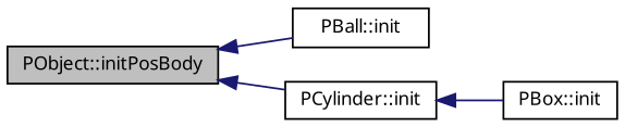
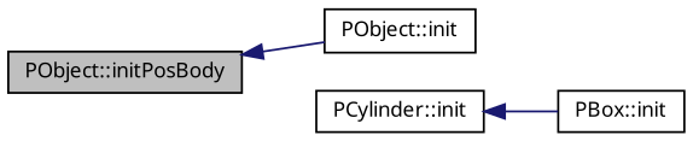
  digraph {
    fontname="Noto Sans"
    rankdir=LR
    node [color=black fillcolor=white fontname="Noto Sans" fontsize=10 shape=record style=filled]
    edge [color=midnightblue dir=back fontname="Noto Sans" fontsize=10 labelfontname=Helvetica labelfontsize=10 style=solid]
    n1 [fillcolor=grey75 fontcolor=black height=0.2 label="PObject::initPosBody" width=0.4]
-   n2 [height=0.2 label="PBall::init" width=0.4]
+   n2 [height=0.2 label="PObject::init" width=0.4]
    n3 [height=0.2 label="PCylinder::init" width=0.4]
    n4 [height=0.2 label="PBox::init" width=0.4]
    n1 -> n2
-   n1 -> n3
    n3 -> n4
  }
